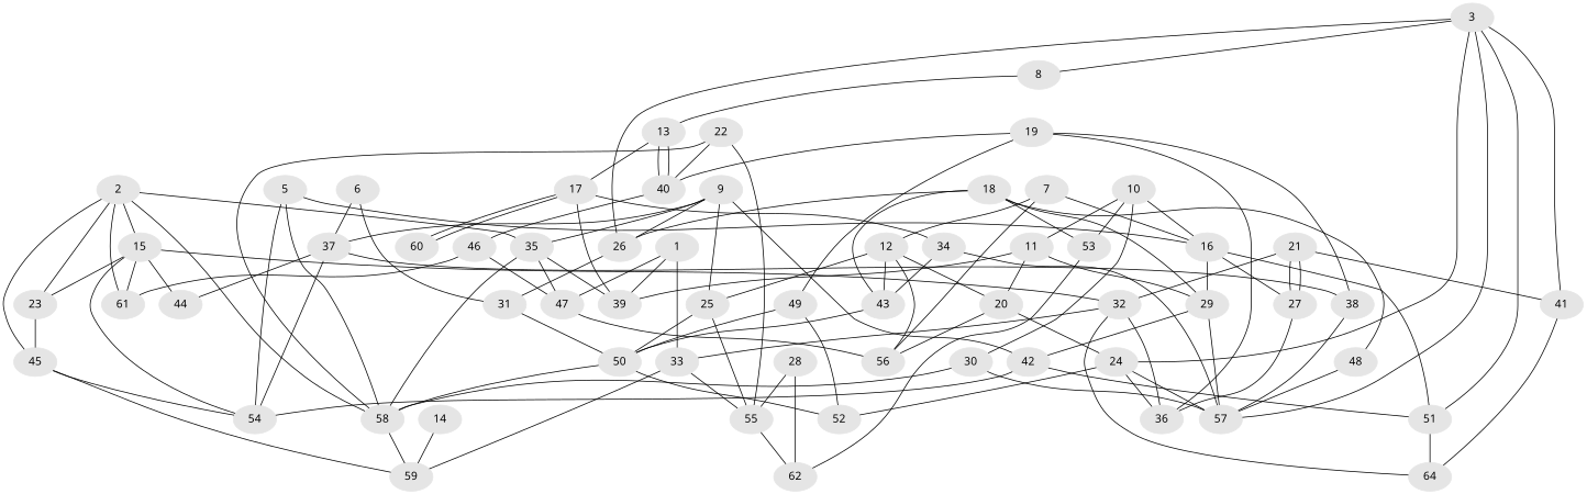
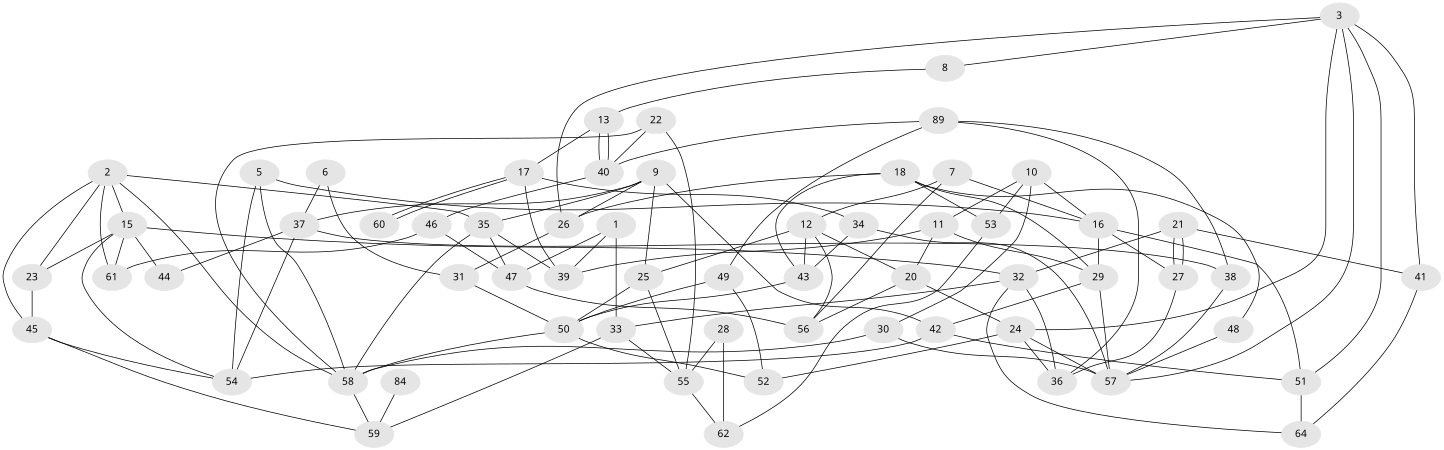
  graph {
    fontname="Noto Sans"
    node [color=gray90 fontname="Noto Sans" style=filled]
    edge [fontname="Noto Sans"]
    1
    33
    39
    47
    59
    55
    56
    2
    15
    23
    35
    45
    58
    61
    54
    32
    44
    3
    8
    24
    26
    41
    51
    57
    13
    36
    52
    31
    n29 [label=64]
    25
    50
    5
    16
    29
    27
    6
    37
    38
    7
    12
    20
    43
    17
    40
    9
    42
    10
    11
    30
    53
    62
    60
    34
    46
-   14
+   14 [label=84]
    18
    48
-   19
+   19 [label=89]
    49
    21
    22
    28
    1 -- 33
    1 -- 39
    1 -- 47
    33 -- 59
    33 -- 55
    47 -- 56
    55 -- 62
    2 -- 15
    2 -- 23
    2 -- 35
    2 -- 45
    2 -- 58
    2 -- 61
    15 -- 23
    15 -- 61
    15 -- 54
    15 -- 32
    15 -- 44
    23 -- 45
    35 -- 39
    35 -- 47
    35 -- 58
    45 -- 59
    45 -- 54
    58 -- 59
    32 -- 33
    32 -- 36
    32 -- n29
    3 -- 8
    3 -- 24
    3 -- 26
    3 -- 41
    3 -- 51
    3 -- 57
    8 -- 13
    24 -- 57
    24 -- 36
    24 -- 52
    26 -- 31
    41 -- n29
    51 -- n29
    13 -- 17
    13 -- 40
    13 -- 40
    31 -- 50
    25 -- 55
    25 -- 50
    50 -- 58
    50 -- 52
    5 -- 58
    5 -- 54
    5 -- 16
    16 -- 51
    16 -- 29
    16 -- 27
    29 -- 57
    29 -- 42
    27 -- 36
    6 -- 31
    6 -- 37
    37 -- 54
    37 -- 44
    37 -- 38
    38 -- 57
    7 -- 56
    7 -- 16
    7 -- 12
    12 -- 56
    12 -- 25
    12 -- 20
    12 -- 43
    20 -- 56
    20 -- 24
    43 -- 50
    17 -- 39
    17 -- 60
    17 -- 60
    17 -- 34
    40 -- 46
    9 -- 35
    9 -- 26
    9 -- 25
    9 -- 37
    9 -- 42
    42 -- 54
    42 -- 51
    10 -- 16
    10 -- 11
    10 -- 30
    10 -- 53
    11 -- 39
    11 -- 29
    11 -- 20
    30 -- 58
    30 -- 57
    53 -- 62
    34 -- 57
    34 -- 43
    46 -- 47
    46 -- 61
    14 -- 59
    18 -- 26
    18 -- 29
    18 -- 43
    18 -- 53
    18 -- 48
    48 -- 57
    19 -- 36
    19 -- 38
    19 -- 40
    19 -- 49
    49 -- 52
    49 -- 50
    21 -- 32
    21 -- 41
    21 -- 27
    21 -- 27
    22 -- 55
    22 -- 58
    22 -- 40
    28 -- 55
    28 -- 62
  }
